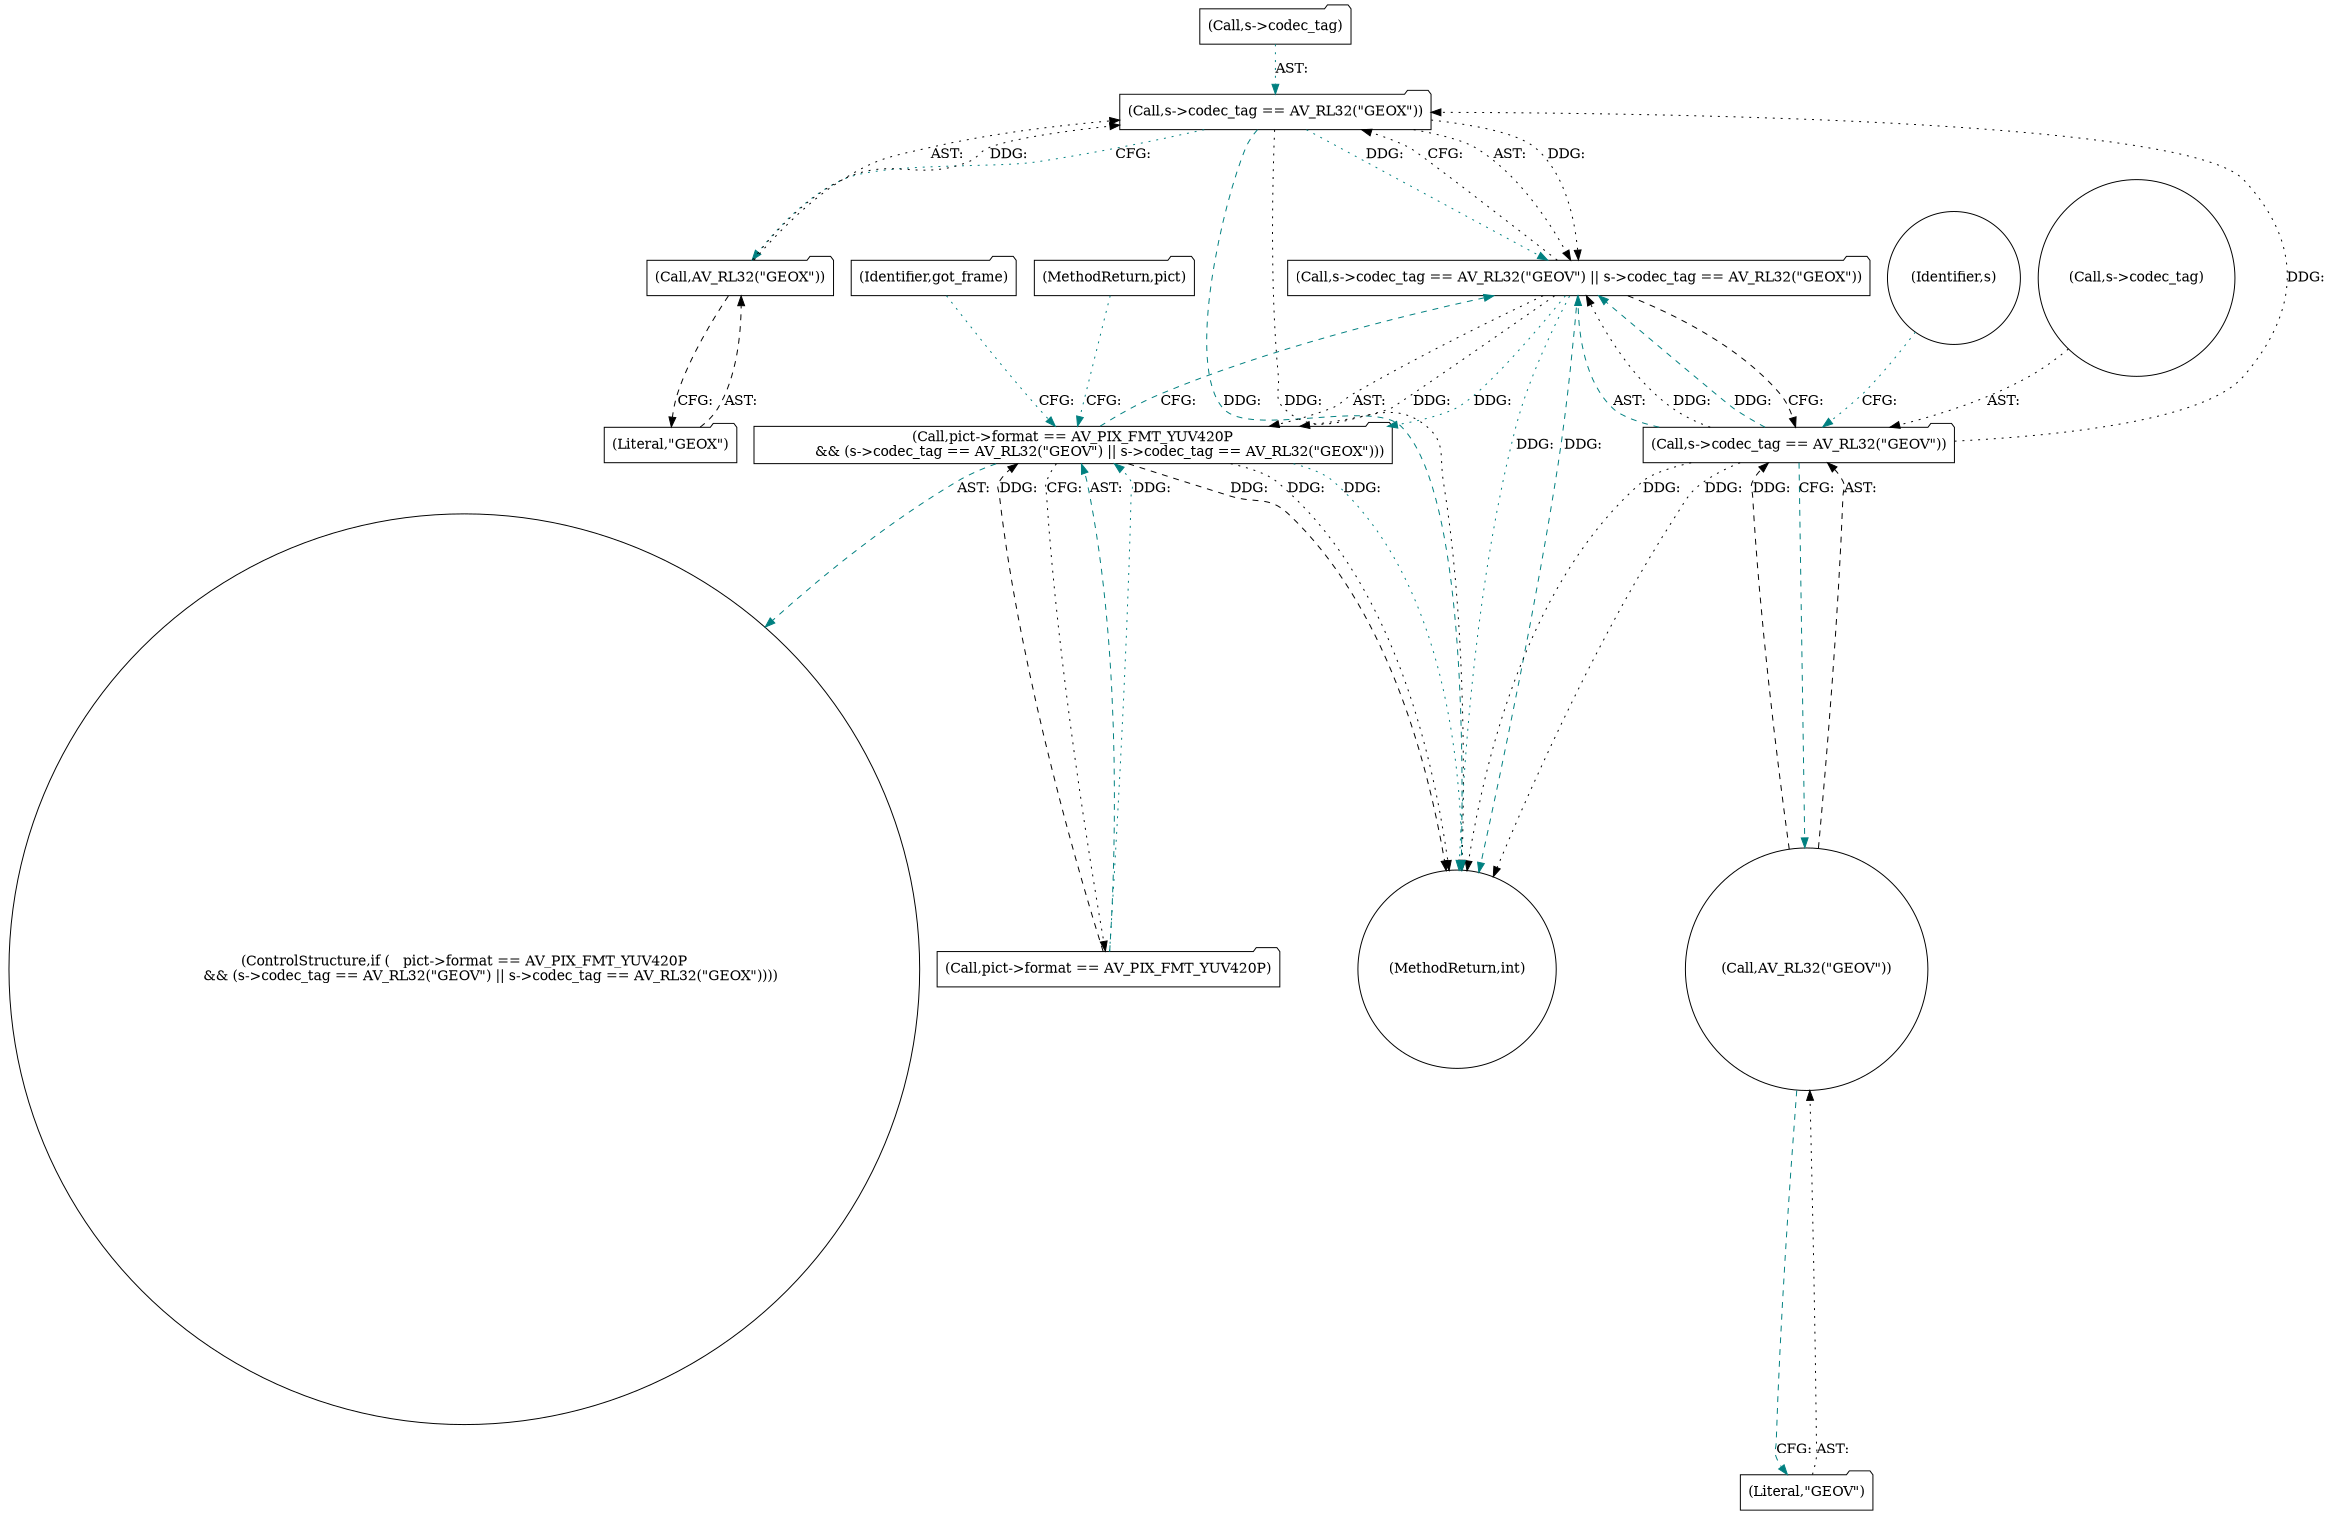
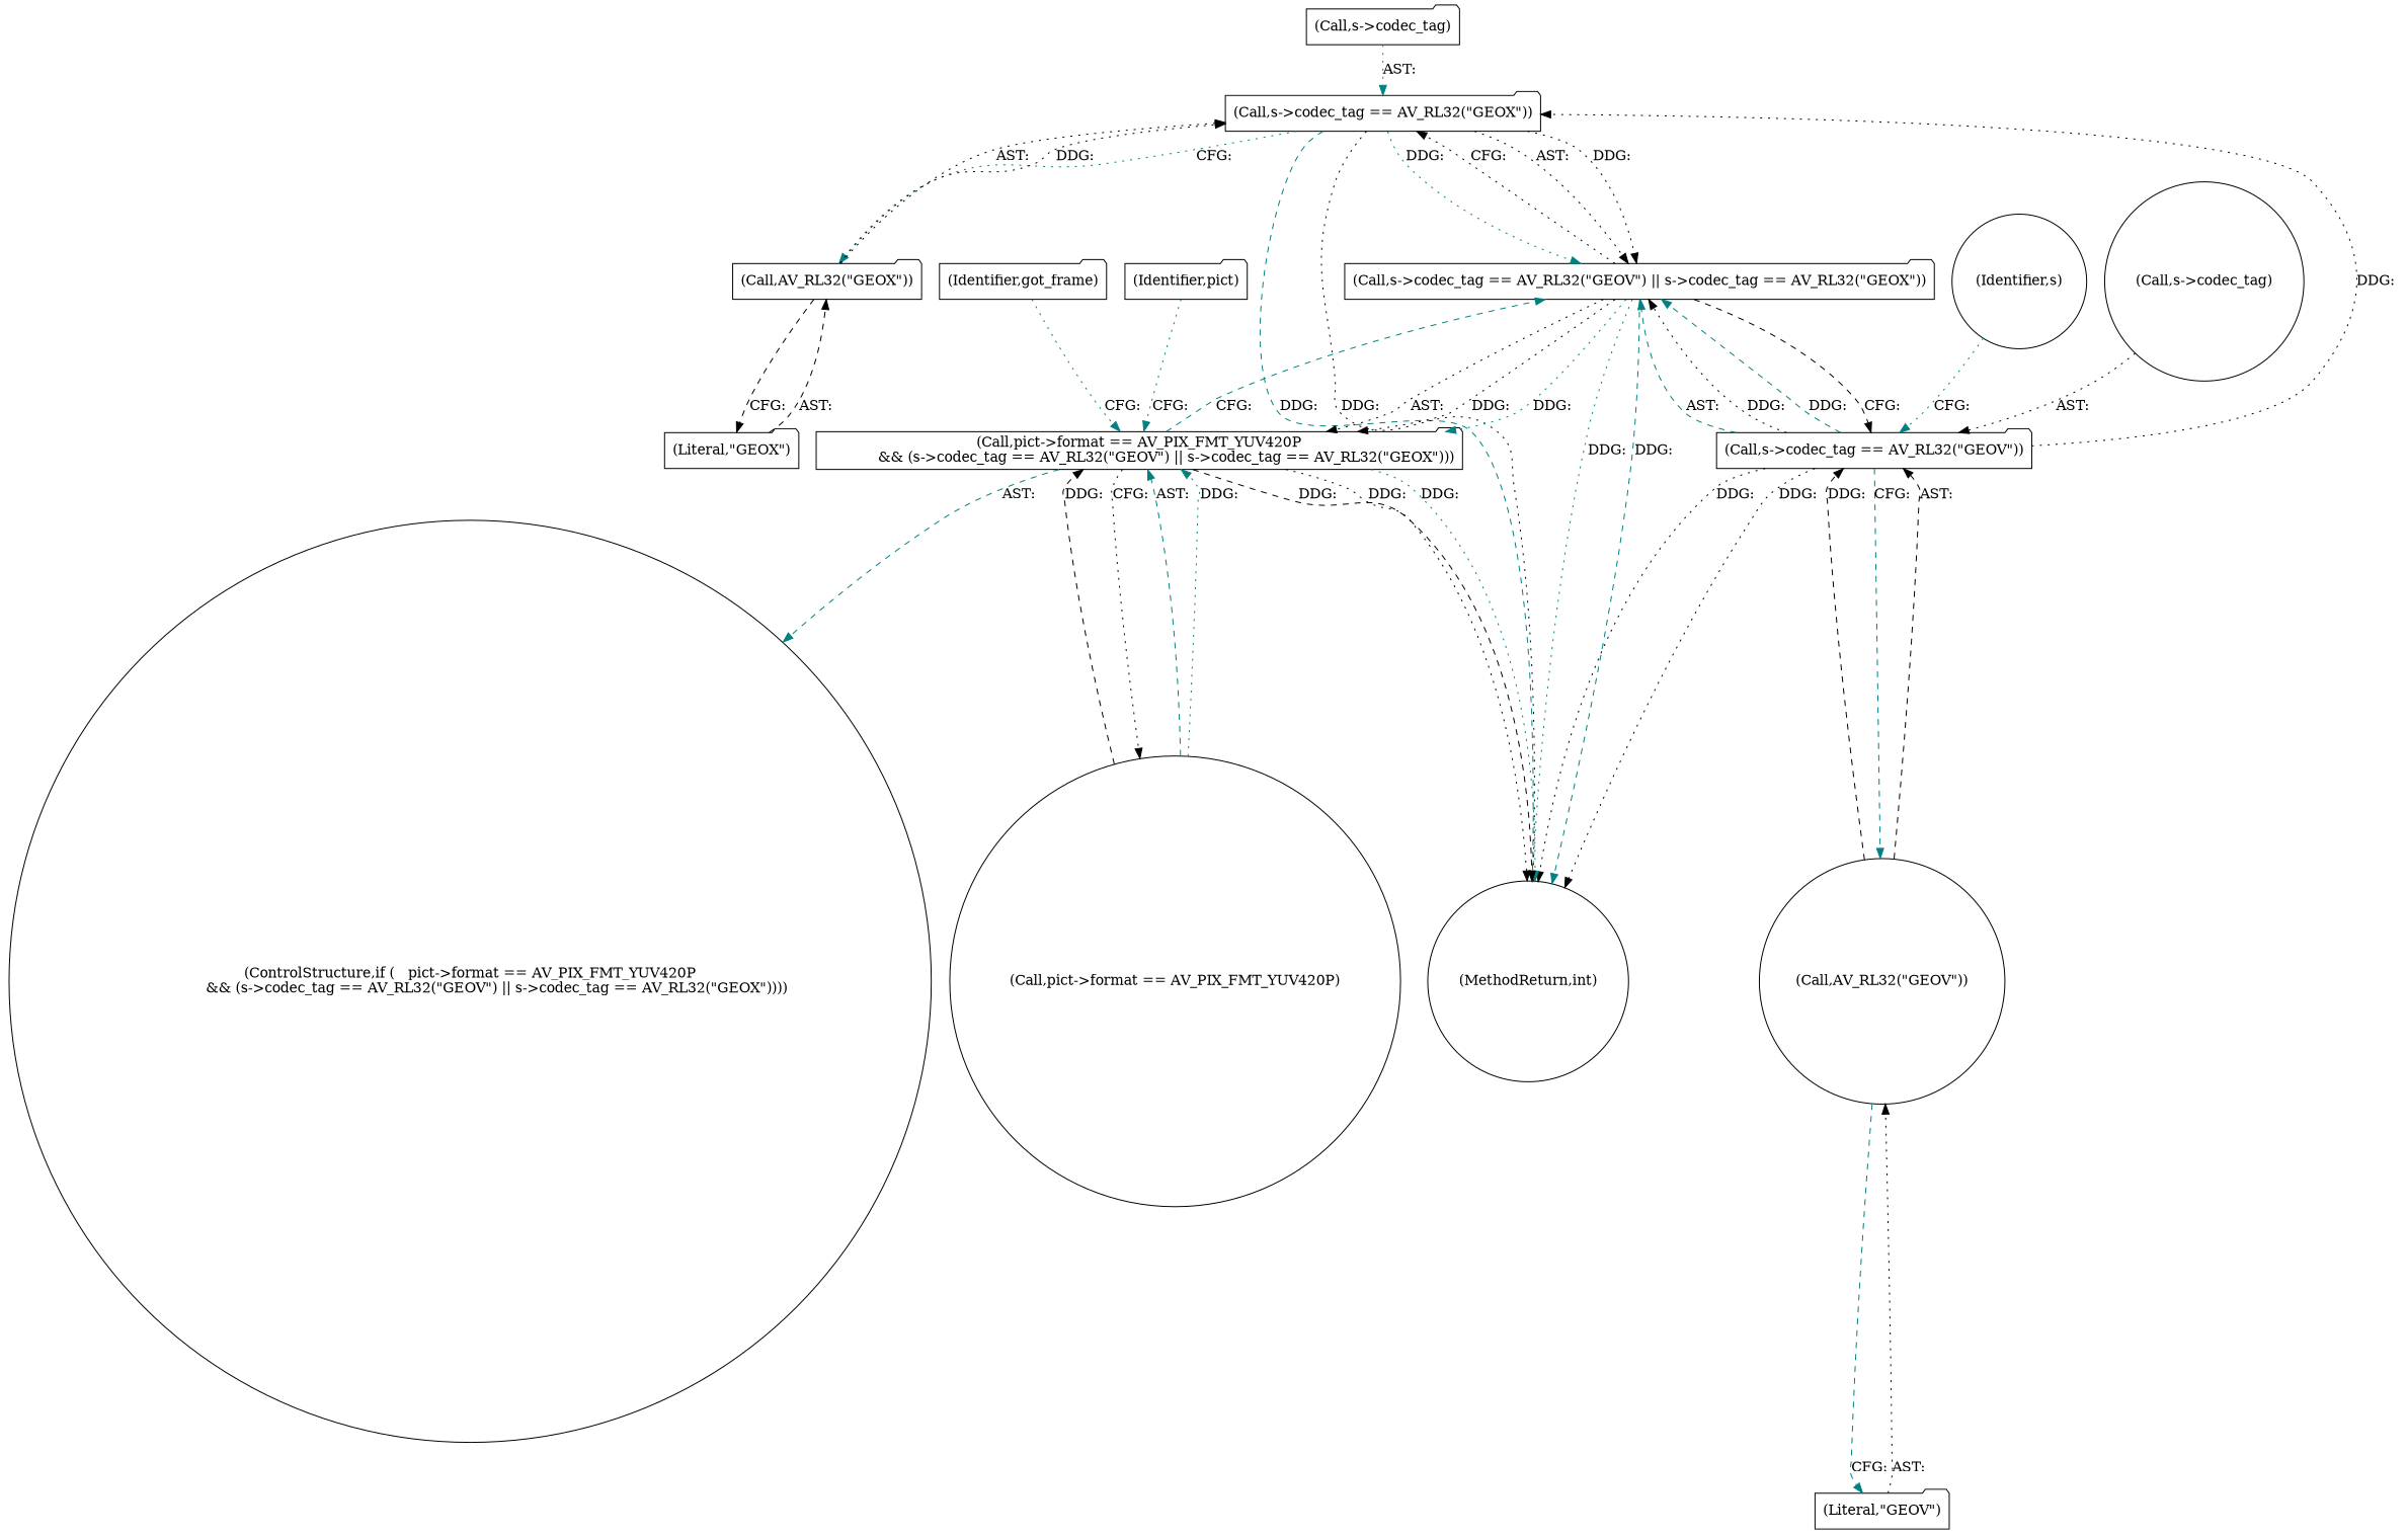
  digraph {
    node [shape=folder]
    edge [color=black style=dotted]
    n1 [label="(Call,s->codec_tag == AV_RL32(\"GEOX\"))"]
    n2 [label="(Call,AV_RL32(\"GEOX\"))"]
    n3 [label="(Call,s->codec_tag == AV_RL32(\"GEOV\") || s->codec_tag == AV_RL32(\"GEOX\"))"]
    n4 [label="(MethodReturn,int)" shape=circle]
    n5 [label="(Literal,\"GEOX\")"]
    n6 [label="(Call,s->codec_tag == AV_RL32(\"GEOV\"))"]
    n7 [label="(Call,pict->format == AV_PIX_FMT_YUV420P\n            && (s->codec_tag == AV_RL32(\"GEOV\") || s->codec_tag == AV_RL32(\"GEOX\")))"]
    n8 [label="(Call,AV_RL32(\"GEOV\"))" shape=circle]
    n9 [label="(Literal,\"GEOV\")"]
    n10 [label="(ControlStructure,if (   pict->format == AV_PIX_FMT_YUV420P\n            && (s->codec_tag == AV_RL32(\"GEOV\") || s->codec_tag == AV_RL32(\"GEOX\"))))" shape=circle]
-   n11 [label="(Call,pict->format == AV_PIX_FMT_YUV420P)"]
+   n11 [label="(Call,pict->format == AV_PIX_FMT_YUV420P)" shape=circle]
    n12 [label="(Identifier,got_frame)"]
    n13 [label="(Identifier,s)" shape=circle]
    n14 [label="(Call,s->codec_tag)"]
    n15 [label="(Call,s->codec_tag)" shape=circle]
-   n16 [label="(MethodReturn,pict)"]
+   n16 [label="(Identifier,pict)"]
    n1 -> n2 [color=teal label="CFG: "]
    n1 -> n3 [label="AST: "]
    n1 -> n3 [label="DDG: "]
    n1 -> n3 [color=teal label="DDG: "]
    n1 -> n4 [color=teal label="DDG: " style=dashed]
    n1 -> n4 [label="DDG: "]
    n2 -> n1 [label="AST: "]
    n2 -> n1 [label="DDG: "]
    n2 -> n5 [label="CFG: " style=dashed]
    n3 -> n1 [label="CFG: "]
    n3 -> n4 [color=teal label="DDG: "]
    n3 -> n4 [color=teal label="DDG: " style=dashed]
    n3 -> n6 [label="CFG: " style=dashed]
    n3 -> n7 [label="AST: "]
    n3 -> n7 [label="DDG: "]
    n3 -> n7 [color=teal label="DDG: "]
    n5 -> n2 [label="AST: " style=dashed]
    n6 -> n1 [label="DDG: "]
    n6 -> n3 [color=teal label="AST: " style=dashed]
    n6 -> n3 [label="DDG: "]
    n6 -> n3 [color=teal label="DDG: " style=dashed]
    n6 -> n4 [label="DDG: "]
    n6 -> n4 [label="DDG: "]
    n6 -> n8 [color=teal label="CFG: " style=dashed]
    n7 -> n3 [color=teal label="CFG: " style=dashed]
    n7 -> n4 [label="DDG: "]
    n7 -> n4 [color=teal label="DDG: "]
    n7 -> n4 [label="DDG: " style=dashed]
    n7 -> n10 [color=teal label="AST: " style=dashed]
    n7 -> n11 [label="CFG: "]
    n8 -> n6 [label="AST: " style=dashed]
    n8 -> n6 [label="DDG: " style=dashed]
    n8 -> n9 [color=teal label="CFG: " style=dashed]
    n9 -> n8 [label="AST: "]
    n11 -> n7 [color=teal label="AST: " style=dashed]
    n11 -> n7 [color=teal label="DDG: "]
    n11 -> n7 [label="DDG: " style=dashed]
    n12 -> n7 [color=teal label="CFG: "]
    n13 -> n6 [color=teal label="CFG: "]
    n14 -> n1 [color=teal label="AST: "]
    n15 -> n6 [label="AST: "]
    n16 -> n7 [color=teal label="CFG: "]
  }
